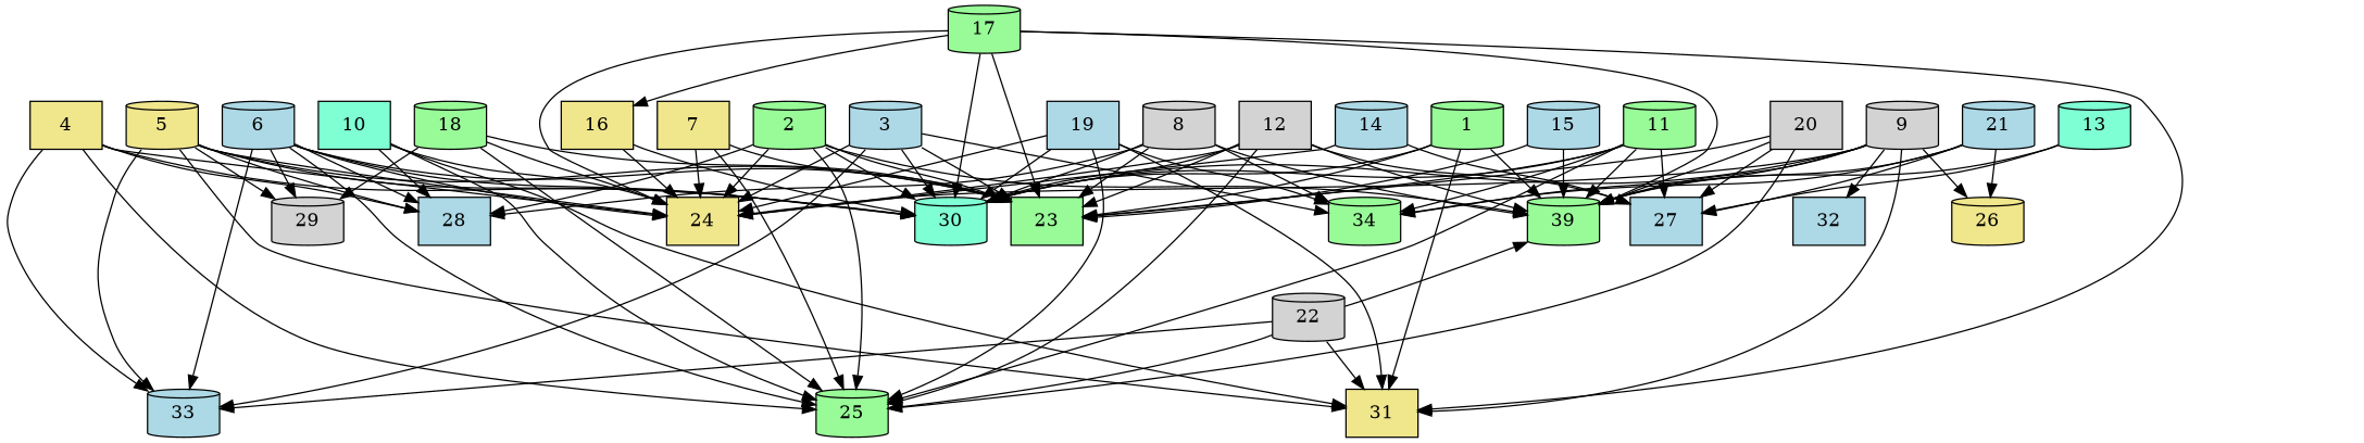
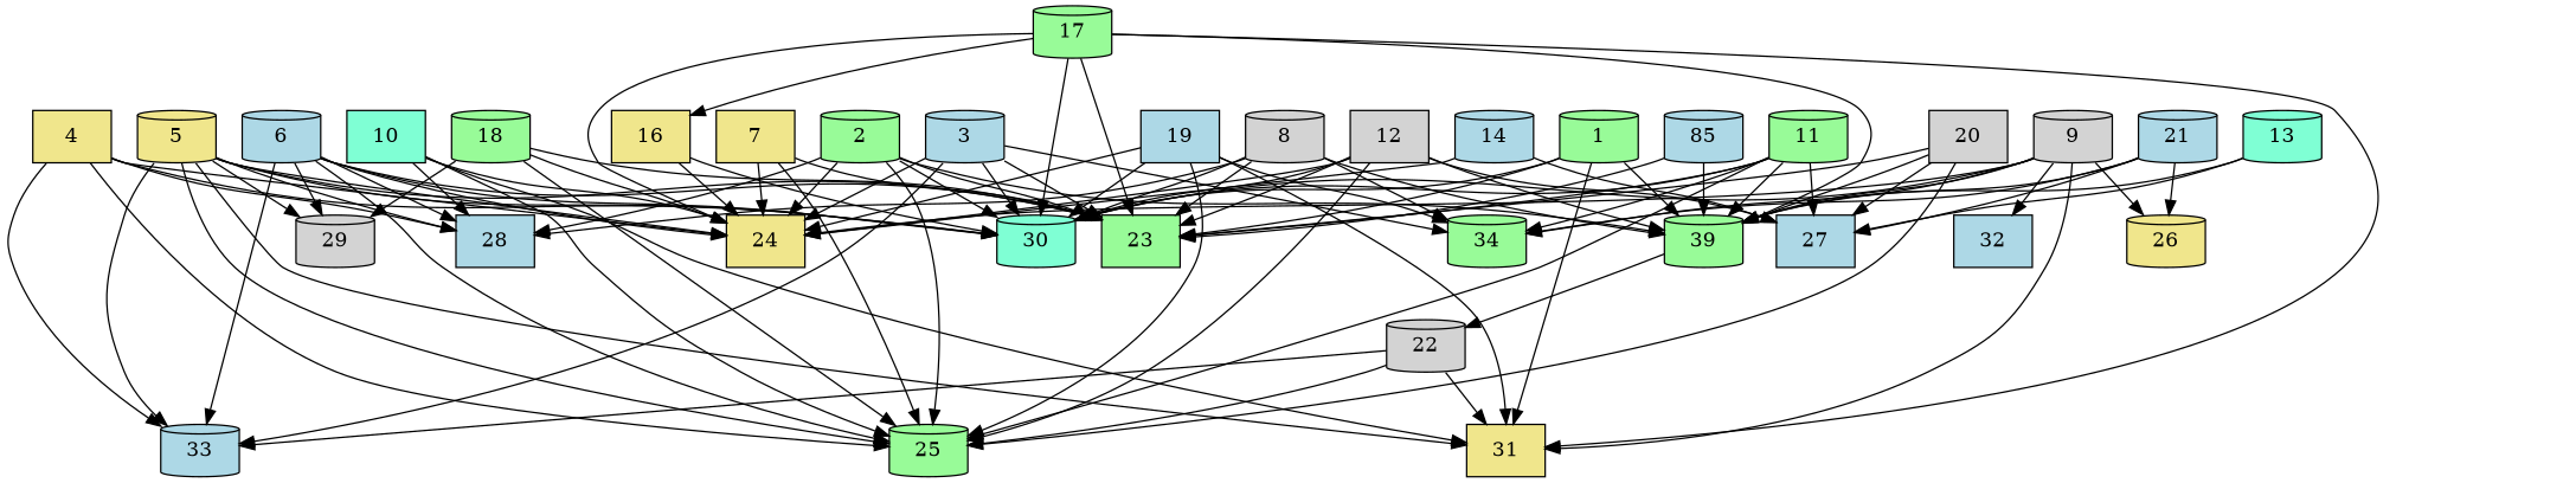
  digraph {
    node [alpha=0.04 fillcolor=lightblue shape=cylinder style=filled]
    1 [alpha=0.18 expect_size=48589824 fillcolor=palegreen]
    23 [expect_size=45677568 fillcolor=palegreen shape=box]
    30 [alpha=0.17 expect_size=45992960 fillcolor=aquamarine]
    n4 [alpha=0.19 expect_size=11890688 fillcolor=palegreen label=39]
    31 [alpha=0.17 expect_size=31589376 fillcolor=khaki shape=box]
    2 [alpha=0.11 expect_size=51859456 fillcolor=palegreen]
    24 [alpha=0.19 expect_size=30268416 fillcolor=khaki shape=box]
    25 [alpha=0.14 expect_size=28349440 fillcolor=palegreen]
    28 [alpha=0.12 expect_size=43038720 shape=box]
    3 [alpha=0.17 expect_size=25755648]
    33 [alpha=0.01 expect_size=5814272]
    34 [alpha=0.11 expect_size=14387200 fillcolor=palegreen]
    4 [alpha=0.13 expect_size=35941376 fillcolor=khaki shape=box]
    5 [expect_size=50673664 fillcolor=khaki]
    29 [alpha=0.15 expect_size=49707008 fillcolor=lightgrey]
    6 [alpha=0.05 expect_size=7819264]
    7 [alpha=0.14 expect_size=41401344 fillcolor=khaki shape=box]
    8 [alpha=0.06 expect_size=8161280 fillcolor=lightgrey]
    9 [alpha=0.20 expect_size=29408256 fillcolor=lightgrey]
    26 [alpha=0.09 expect_size=16154624 fillcolor=khaki]
    32 [alpha=0.15 expect_size=49843200 shape=box]
    10 [alpha=0.05 expect_size=50981888 fillcolor=aquamarine shape=box]
    11 [alpha=0.02 expect_size=49474560 fillcolor=palegreen]
    27 [alpha=0.00 expect_size=32278528 shape=box]
    12 [expect_size=45266944 fillcolor=lightgrey shape=box]
    13 [alpha=0.13 expect_size=24414208 fillcolor=aquamarine]
    14 [alpha=0.19 expect_size=16541696]
-   15 [alpha=0.15 expect_size=47279104]
+   15 [alpha=0.15 expect_size=47279104 label=85]
    16 [alpha=0.07 expect_size=8570880 fillcolor=khaki shape=box]
    17 [alpha=0.05 expect_size=20367360 fillcolor=palegreen]
    18 [alpha=0.03 expect_size=6193152 fillcolor=palegreen]
    19 [alpha=0.18 expect_size=21459968 shape=box]
    20 [alpha=0.14 expect_size=20444160 fillcolor=lightgrey shape=box]
    21 [alpha=0.08 expect_size=32252928]
    22 [alpha=0.01 expect_size=36896768 fillcolor=lightgrey]
    1 -> 23
    1 -> 30
    1 -> n4
    1 -> 31
    2 -> 23
    2 -> 30
    2 -> n4
    2 -> 24
    2 -> 25
    2 -> 28
    3 -> 23
    3 -> 30
    3 -> 24
    3 -> 33
    3 -> 34
    4 -> 30
    4 -> 24
    4 -> 25
    4 -> 28
    4 -> 33
    5 -> 23
    5 -> 30
    5 -> 31
    5 -> 24
+   5 -> 25
    5 -> 28
    5 -> 33
    5 -> 29
    6 -> 23
    6 -> 30
    6 -> 24
    6 -> 25
    6 -> 28
    6 -> 33
    6 -> 29
    7 -> 23
    7 -> 24
    7 -> 25
    8 -> 23
    8 -> 30
    8 -> n4
    8 -> 28
    8 -> 34
    9 -> 30
    9 -> n4
    9 -> 31
    9 -> 24
    9 -> 34
    9 -> 26
    9 -> 32
    10 -> 31
    10 -> 24
    10 -> 25
    10 -> 28
    11 -> 23
    11 -> 30
    11 -> n4
    11 -> 25
    11 -> 34
    11 -> 27
    12 -> 23
    12 -> 30
    12 -> n4
    12 -> 24
    12 -> 25
    12 -> 27
    13 -> n4
    13 -> 27
    14 -> 24
    14 -> 27
    15 -> 23
    15 -> n4
    16 -> 30
    16 -> 24
    17 -> 23
    17 -> 30
    17 -> n4
    17 -> 31
    17 -> 24
    17 -> 16
    18 -> 23
    18 -> 24
    18 -> 25
    18 -> 29
    19 -> 30
    19 -> 31
    19 -> 24
    19 -> 25
    19 -> 34
    20 -> 23
    20 -> n4
    20 -> 25
    20 -> 27
    21 -> n4
    21 -> 34
    21 -> 26
    21 -> 27
-   22 -> n4
+   n4 -> 22
    22 -> 31
    22 -> 25
    22 -> 33
  }
